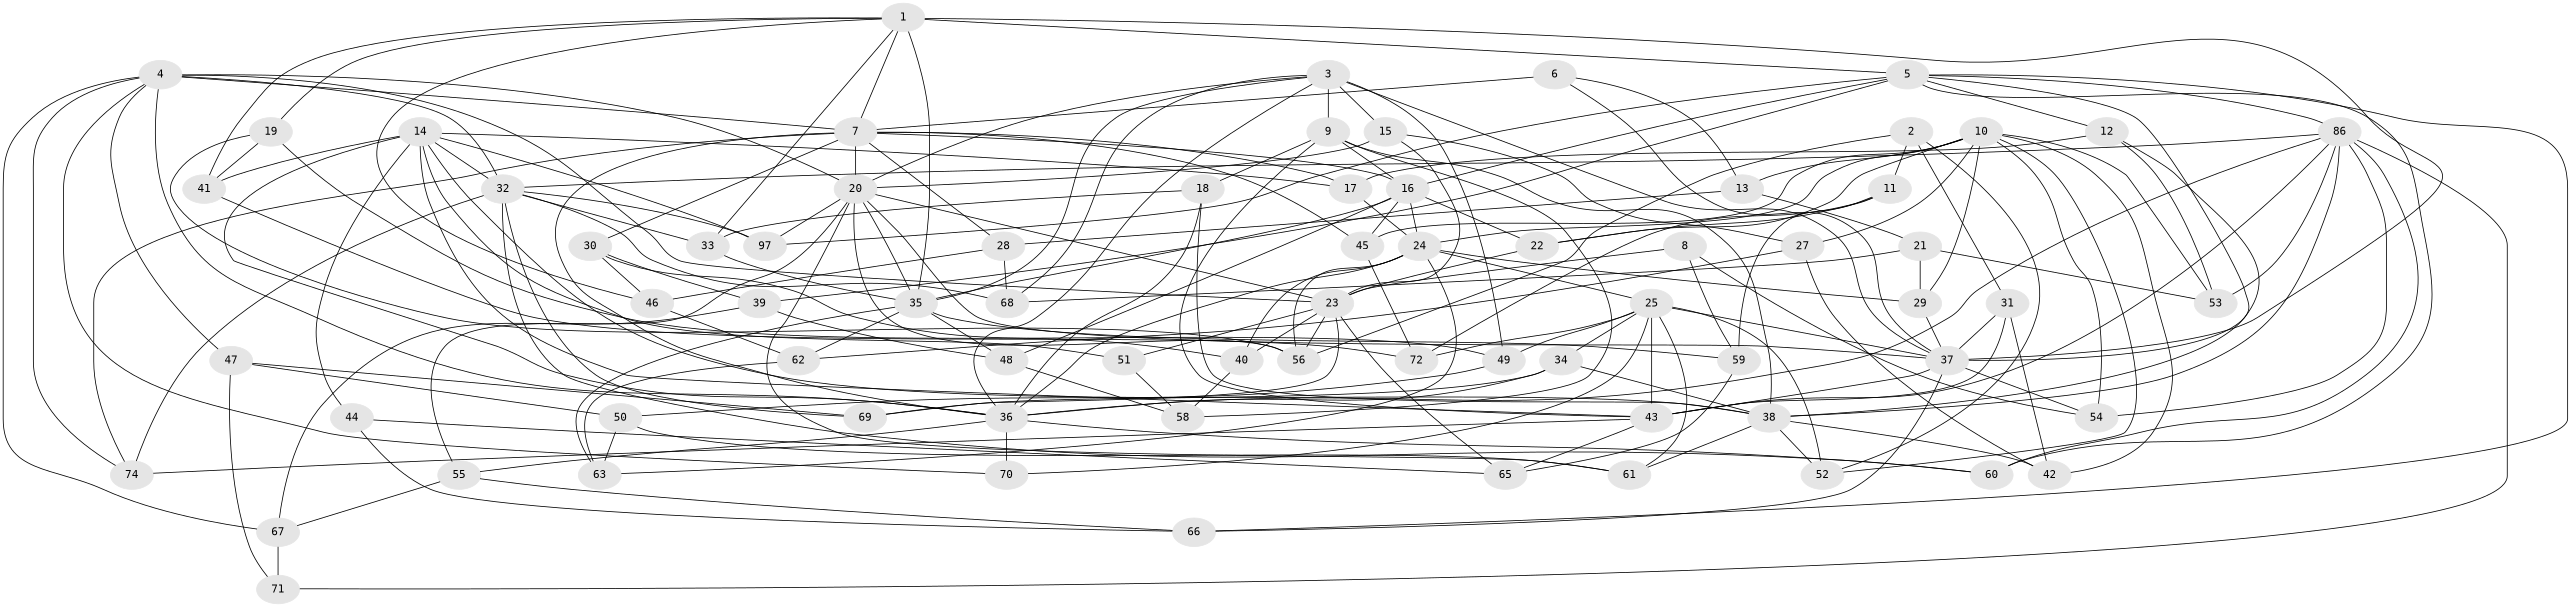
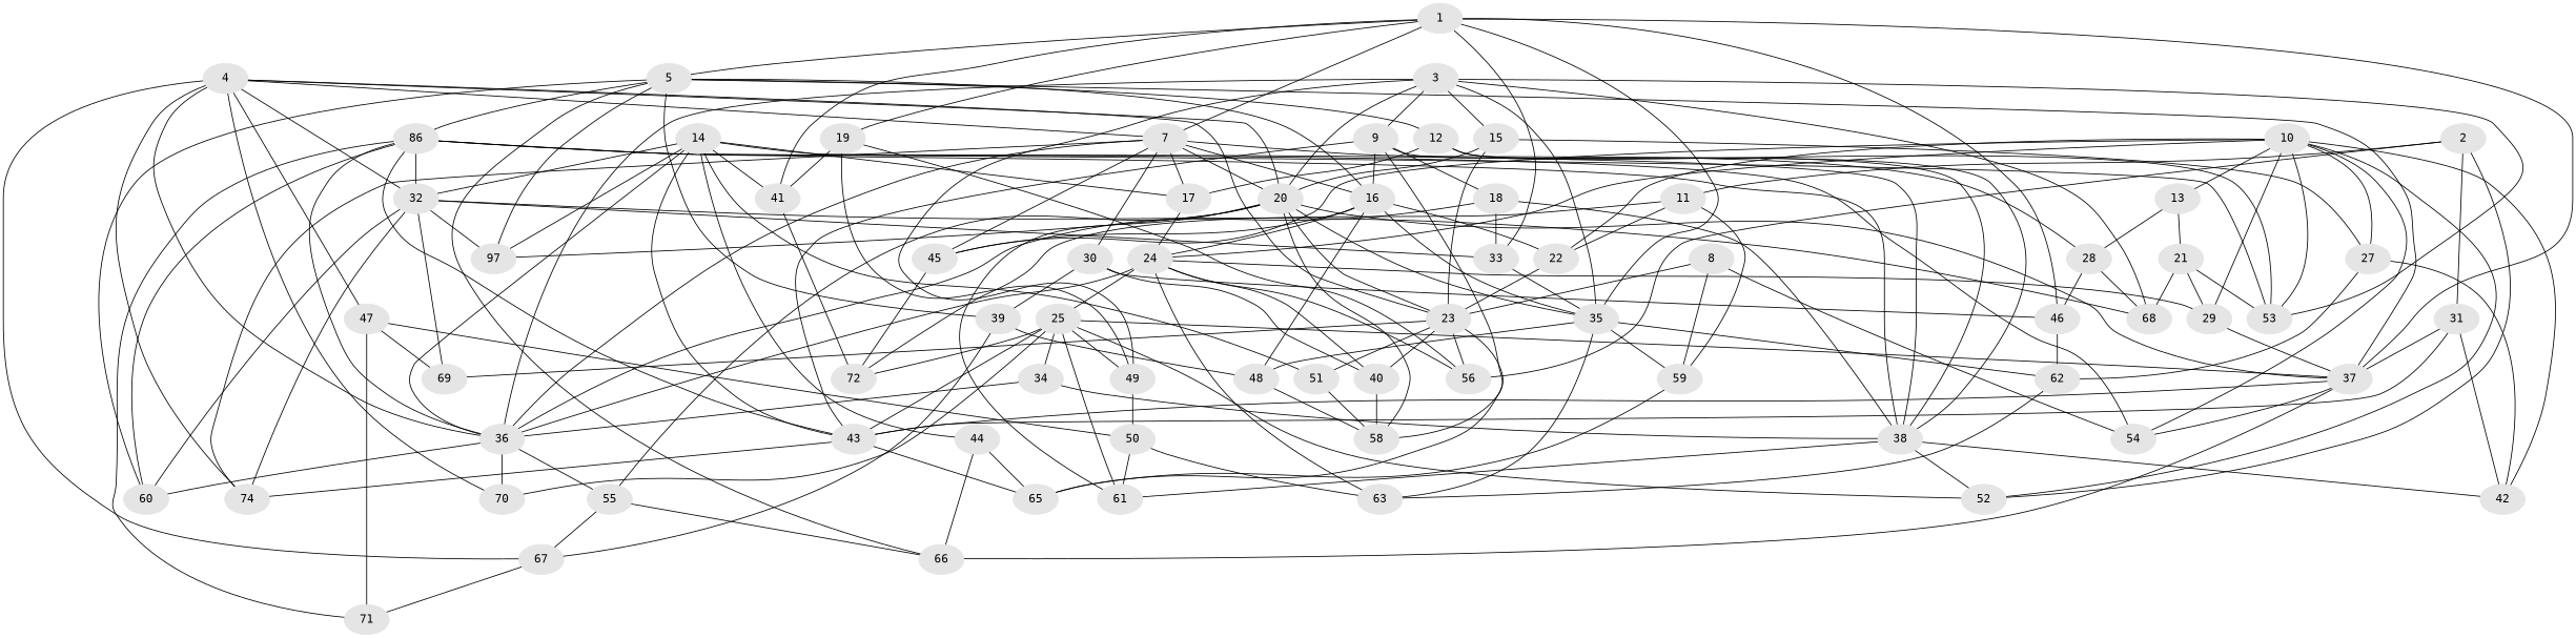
  graph {
    fontname="DejaVu Sans Mono"
    node [color=gray90 fontname="DejaVu Sans Mono" style=filled]
    edge [fontname="DejaVu Sans Mono" weight=1.0]
    1
    5
    7
    19
    33
    35
    37
    41
    46
    12
    16
    n12 [label=86]
    39
    n14 [label=97]
    60
    66
    20
    36
    n19 [label=74]
    17
    28
    30
    45
    56
    49
    59
    48
    63
    62
    54
    43
    72
    2
    11
    31
    52
    22
    42
    3
    9
    15
    68
    18
    38
    58
    23
    27
    55
    61
    70
    50
    4
    32
    47
    67
    51
    40
    65
    69
    71
    53
    24
-   6
    13
    21
    8
    10
    29
    25
    14
    44
    34
    1 -- 5 [weight=2.0]
    1 -- 7
    1 -- 19
    1 -- 33
    1 -- 35 [weight=2.0]
    1 -- 37
    1 -- 41
    1 -- 46
    5 -- 37
    5 -- 12
    5 -- 16
    5 -- n12
    5 -- 39
    5 -- n14
    5 -- 60
    5 -- 66
    7 -- 16
    7 -- 20
    7 -- 36
    7 -- n19
    7 -- 17
    7 -- 28
    7 -- 30
    7 -- 45
    19 -- 41
    19 -- 56
    19 -- 49
    33 -- 35
    35 -- 59
    35 -- 48
    35 -- 63
    35 -- 62
    37 -- 66
    37 -- 54
    37 -- 43
    41 -- 72
    46 -- 62
    12 -- 17
    12 -- 38
    12 -- 53
    16 -- 35
    16 -- 45
    16 -- 48
    16 -- 22
    16 -- 24
    n12 -- 60
    n12 -- 36
    n12 -- 54
    n12 -- 43
    n12 -- 38
    n12 -- 32 [weight=2.0]
    n12 -- 71
    n12 -- 53
    39 -- 48
    39 -- 67
    20 -- 35
    20 -- 37
    20 -- n14
-   20 -- 56
+   20 -- 58
    20 -- 23
    20 -- 55
    20 -- 61
    36 -- 60
    36 -- 55
    36 -- 70 [weight=2.0]
    17 -- 24
    28 -- 46
    28 -- 68
    30 -- 46
    30 -- 39
    30 -- 40
    45 -- 72
    49 -- 50
    59 -- 65
    48 -- 58
    62 -- 63
    43 -- n19
    43 -- 65
    2 -- 56
    2 -- 11
    2 -- 31
    2 -- 52
    11 -- 59
    11 -- 72
    11 -- 22
    31 -- 37
    31 -- 43
    31 -- 42
    22 -- 23
    3 -- 35
-   3 -- 37 [weight=2.0]
+   3 -- 53 [weight=2.0]
    3 -- 20
    3 -- 36
    3 -- 49
    3 -- 9 [weight=2.0]
    3 -- 15
    3 -- 68
    9 -- 16 [weight=3.0]
    9 -- 43
    9 -- 18
    9 -- 38
    9 -- 58
    15 -- 20
    15 -- 23
    15 -- 27
    18 -- 33
    18 -- 36
    18 -- 38 [weight=2.0]
    38 -- 52
    38 -- 42
    38 -- 61
    23 -- 56
    23 -- 51 [weight=2.0]
    23 -- 40
    23 -- 65
    23 -- 69
    27 -- 62
    27 -- 42
    55 -- 66
    55 -- 67
    50 -- 63
    50 -- 61
    4 -- 7
    4 -- 20 [weight=2.0]
    4 -- 36
    4 -- n19
    4 -- 23
    4 -- 70
    4 -- 32
    4 -- 47
    4 -- 67
    32 -- 33
    32 -- n14
    32 -- 60
    32 -- n19
    32 -- 68
    32 -- 69
    47 -- 50
    47 -- 69
    47 -- 71
    67 -- 71
    51 -- 58
    40 -- 58
    24 -- 36
    24 -- 56
    24 -- 63
    24 -- 40
    24 -- 29
    24 -- 25 [weight=2.0]
-   6 -- 7 [weight=2.0]
-   6 -- 37
-   6 -- 13
    13 -- 28
    13 -- 21
    21 -- 68
    21 -- 53
    21 -- 29
    8 -- 59
    8 -- 54
    8 -- 23 [weight=2.0]
    10 -- 45
    10 -- 54
    10 -- 52
    10 -- 22
    10 -- 42
    10 -- 27
    10 -- 53
    10 -- 24
    10 -- 13
    10 -- 29
    29 -- 37
    25 -- 37
    25 -- 49
    25 -- 43
    25 -- 72
    25 -- 52
    25 -- 61
    25 -- 70
    25 -- 34
    14 -- 41
    14 -- n14
    14 -- 36
    14 -- 17
    14 -- 43
    14 -- 38
    14 -- 32
    14 -- 51
    14 -- 44 [weight=2.0]
    44 -- 66
    44 -- 65
    34 -- 36
    34 -- 38
-   34 -- 69
  }
